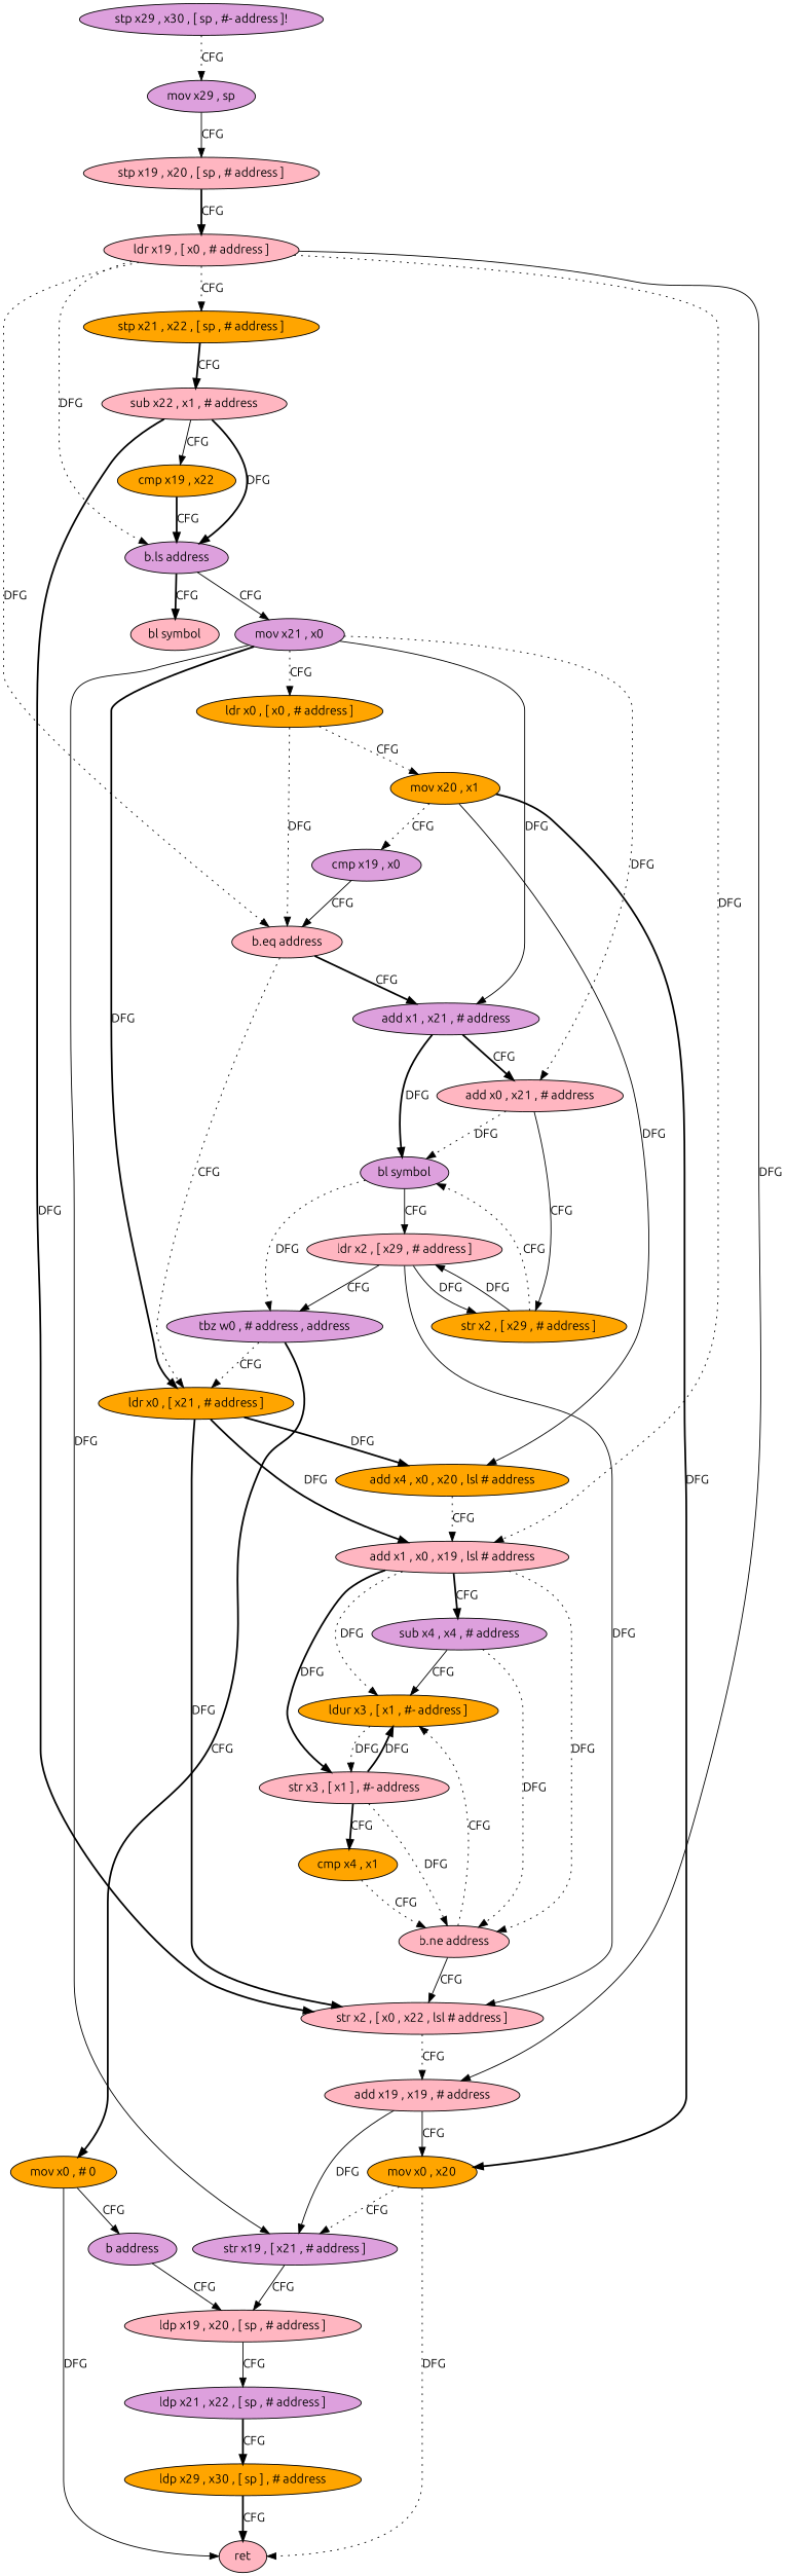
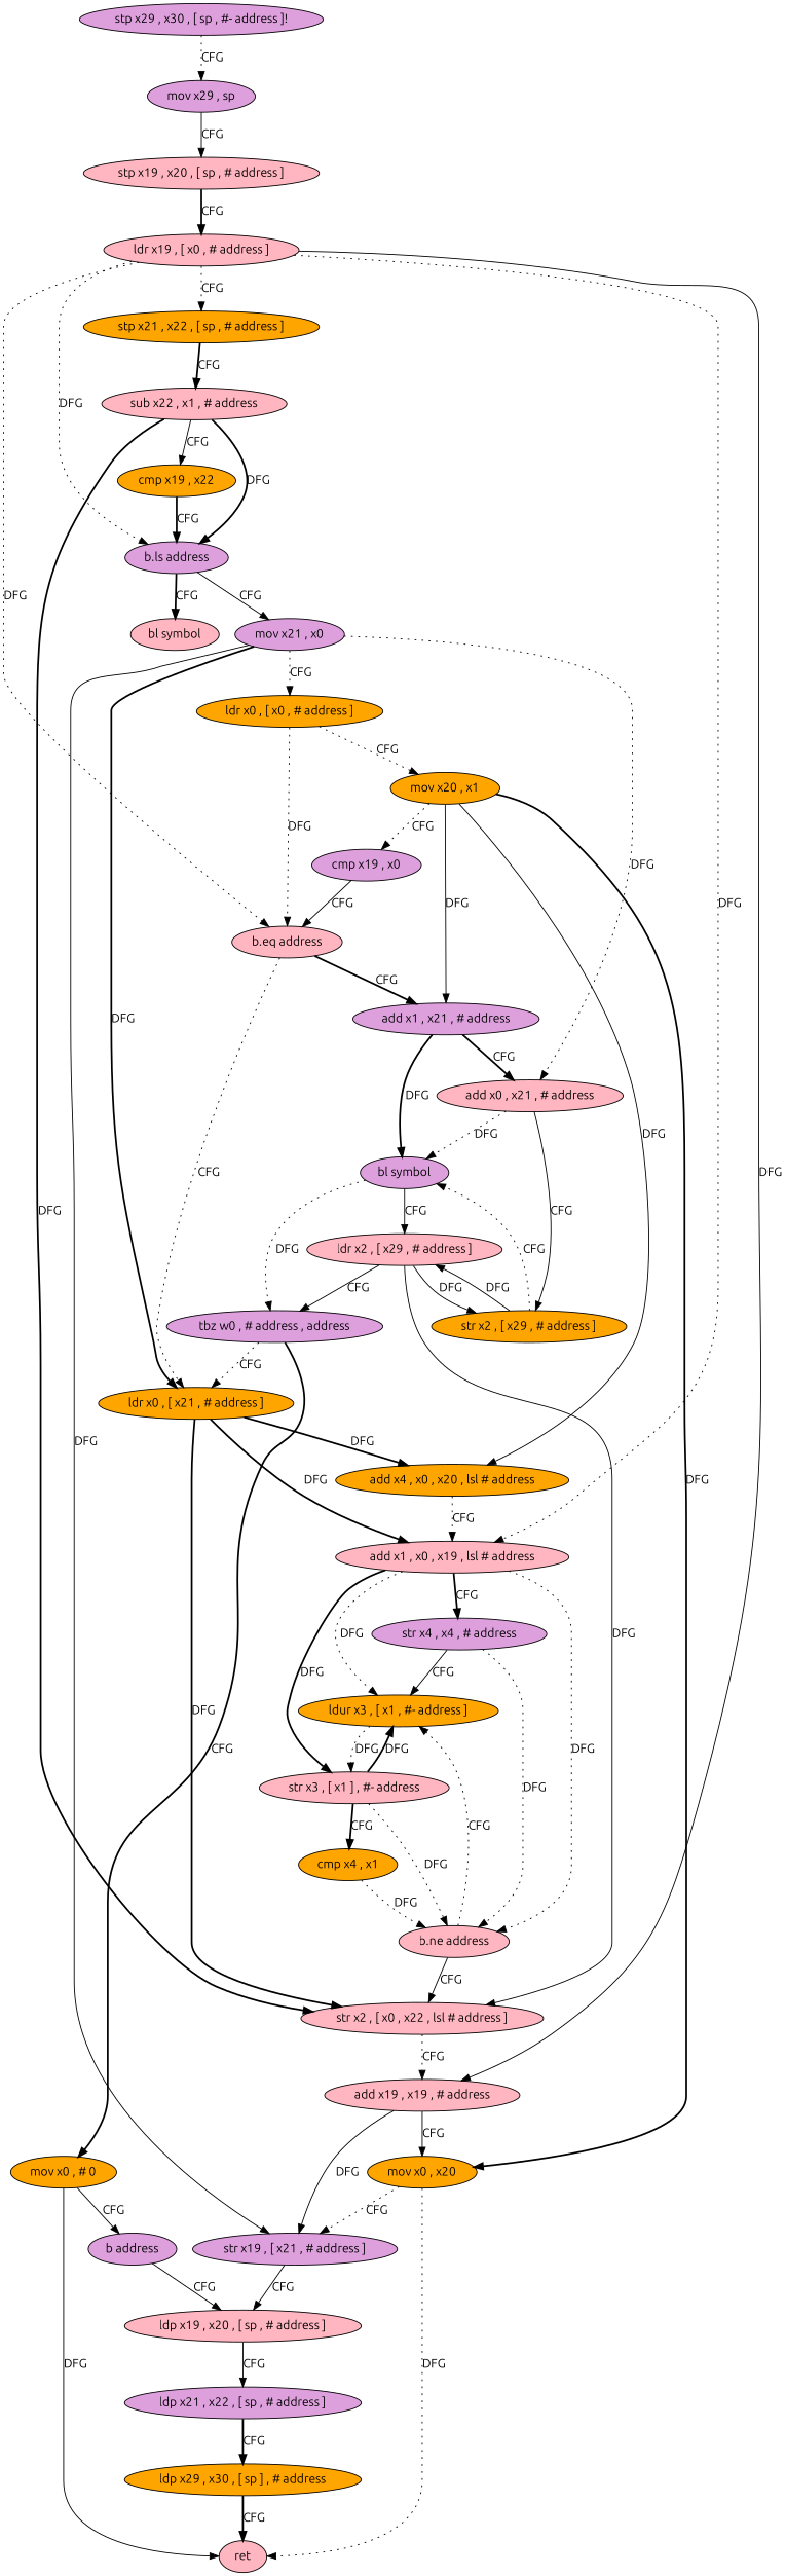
  digraph {
    fontname=Ubuntu
    node [fillcolor=lightpink fontname=Ubuntu style=filled]
    edge [fontname=Ubuntu style=dotted]
    n1 [fillcolor=plum label="stp x29 , x30 , [ sp , #- address ]!"]
    n2 [fillcolor=plum label="mov x29 , sp"]
    n3 [label="stp x19 , x20 , [ sp , # address ]"]
    n4 [label="ldr x19 , [ x0 , # address ]"]
    n5 [fillcolor=orange label="stp x21 , x22 , [ sp , # address ]"]
    n6 [fillcolor=plum label="b.ls address"]
    n7 [label="b.eq address"]
    n8 [label="add x1 , x0 , x19 , lsl # address"]
    n9 [label="add x19 , x19 , # address"]
    n10 [label="sub x22 , x1 , # address"]
    n11 [label="bl symbol"]
    n12 [fillcolor=plum label="mov x21 , x0"]
    n13 [fillcolor=plum label="add x1 , x21 , # address"]
    n14 [fillcolor=orange label="ldr x0 , [ x21 , # address ]"]
-   n15 [fillcolor=plum label="sub x4 , x4 , # address"]
+   n15 [fillcolor=plum label="str x4 , x4 , # address"]
    n16 [fillcolor=orange label="ldur x3 , [ x1 , #- address ]"]
    n17 [label="str x3 , [ x1 ] , #- address"]
    n18 [label="b.ne address"]
    n19 [fillcolor=plum label="str x19 , [ x21 , # address ]"]
    n20 [fillcolor=orange label="mov x0 , x20"]
    n21 [fillcolor=orange label="cmp x19 , x22"]
    n22 [label="str x2 , [ x0 , x22 , lsl # address ]"]
    n23 [fillcolor=orange label="ldr x0 , [ x0 , # address ]"]
    n24 [label="add x0 , x21 , # address"]
    n25 [fillcolor=orange label="mov x20 , x1"]
    n26 [fillcolor=plum label="bl symbol"]
    n27 [fillcolor=orange label="add x4 , x0 , x20 , lsl # address"]
    n28 [fillcolor=orange label="str x2 , [ x29 , # address ]"]
    n29 [label="ldp x19 , x20 , [ sp , # address ]"]
    n30 [fillcolor=plum label="cmp x19 , x0"]
    n31 [label=ret]
    n32 [label="ldr x2 , [ x29 , # address ]"]
    n33 [fillcolor=plum label="tbz w0 , # address , address"]
    n34 [fillcolor=orange label="mov x0 , # 0"]
    n35 [fillcolor=plum label="b address"]
    n36 [fillcolor=orange label="cmp x4 , x1"]
    n37 [fillcolor=plum label="ldp x21 , x22 , [ sp , # address ]"]
    n38 [fillcolor=orange label="ldp x29 , x30 , [ sp ] , # address"]
    n1 -> n2 [label=CFG]
    n2 -> n3 [label=CFG style=solid]
    n3 -> n4 [label=CFG style=bold]
    n4 -> n5 [label=CFG]
    n4 -> n6 [label=DFG]
    n4 -> n7 [label=DFG]
    n4 -> n8 [label=DFG]
    n4 -> n9 [label=DFG style=solid]
    n5 -> n10 [label=CFG style=bold]
    n6 -> n11 [label=CFG style=bold]
    n6 -> n12 [label=CFG style=solid]
    n7 -> n13 [label=CFG style=bold]
    n7 -> n14 [label=CFG]
    n8 -> n15 [label=CFG style=bold]
    n8 -> n16 [label=DFG]
    n8 -> n17 [label=DFG style=bold]
    n8 -> n18 [label=DFG]
    n9 -> n19 [label=DFG style=solid]
    n9 -> n20 [label=CFG style=solid]
    n10 -> n6 [label=DFG style=bold]
    n10 -> n21 [label=CFG style=solid]
    n10 -> n22 [label=DFG style=bold]
-   n12 -> n13 [label=DFG style=solid]
+   n25 -> n13 [label=DFG style=solid]
    n12 -> n14 [label=DFG style=bold]
    n12 -> n19 [label=DFG style=solid]
    n12 -> n23 [label=CFG]
    n12 -> n24 [label=DFG]
    n13 -> n24 [label=CFG style=bold]
    n13 -> n26 [label=DFG style=bold]
    n14 -> n8 [label=DFG style=bold]
    n14 -> n22 [label=DFG style=bold]
    n14 -> n27 [label=DFG style=bold]
    n15 -> n16 [label=CFG style=solid]
    n15 -> n18 [label=DFG]
    n16 -> n17 [label=DFG]
    n17 -> n16 [label=DFG style=bold]
    n17 -> n18 [label=DFG]
    n17 -> n36 [label=CFG style=bold]
    n18 -> n16 [label=CFG]
    n18 -> n22 [label=CFG style=solid]
    n19 -> n29 [label=CFG style=solid]
    n20 -> n19 [label=CFG]
    n20 -> n31 [label=DFG]
    n21 -> n6 [label=CFG style=bold]
    n22 -> n9 [label=CFG]
    n23 -> n7 [label=DFG]
    n23 -> n25 [label=CFG]
    n24 -> n26 [label=DFG]
    n24 -> n28 [label=CFG style=solid]
    n25 -> n20 [label=DFG style=bold]
    n25 -> n27 [label=DFG style=solid]
    n25 -> n30 [label=CFG]
    n26 -> n32 [label=CFG style=solid]
    n26 -> n33 [label=DFG]
    n27 -> n8 [label=CFG]
    n28 -> n26 [label=CFG]
    n28 -> n32 [label=DFG style=solid]
    n29 -> n37 [label=CFG style=solid]
    n30 -> n7 [label=CFG style=solid]
    n32 -> n22 [label=DFG style=solid]
    n32 -> n28 [label=DFG style=solid]
    n32 -> n33 [label=CFG style=solid]
    n33 -> n14 [label=CFG]
    n33 -> n34 [label=CFG style=bold]
    n34 -> n31 [label=DFG style=solid]
    n34 -> n35 [label=CFG style=solid]
    n35 -> n29 [label=CFG style=solid]
-   n36 -> n18 [label=CFG]
+   n36 -> n18 [label=DFG]
    n37 -> n38 [label=CFG style=bold]
    n38 -> n31 [label=CFG style=bold]
  }
